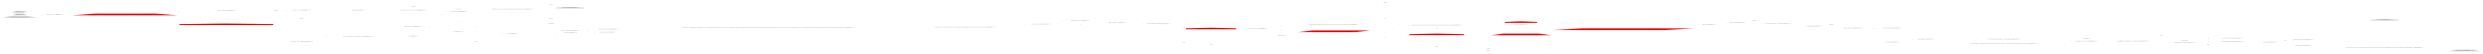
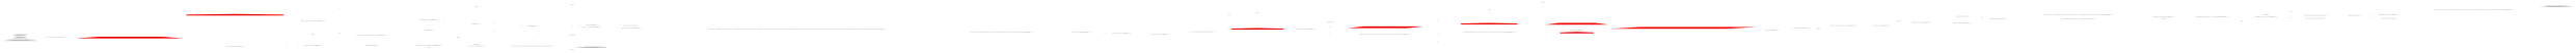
  digraph {
    fontname=Montserrat
    rankdir=LR
    node [fillcolor=white fontname=Montserrat shape=house style=filled]
    edge [color=darkorange fontname=Montserrat style=dashed]
    n1 [label="indexShard.flush(new FlushRequest())@@@18@@@['1', '1', '0']" shape=trapezium]
    n2 [label="{IndexShard shard = indexShardassertBusy(null)long prevAccessTime = shard.getLastSearcherAccess()final DocsStats docsStats = indexShard.docStats()assertThat(\"searcher was marked as accessed\",shard.getLastSearcherAccess(),equalTo(prevAccessTime))assertThat(docsStats.getCount(),equalTo(numDocs))try {assertTrue(searcher.getIndexReader().numDocs() <= docsStats.getCount())}assertThat(docsStats.getDeleted(),equalTo(0L))assertThat(docsStats.getAverageSizeInBytes(),greaterThan(0L))}@@@20@@@['1', '1', '0']"]
    n3 [label="final List<Integer> ids = randomSubsetOf(Math.toIntExact(numDocsToDelete),IntStream.range(0,Math.toIntExact(numDocs)).boxed().collect(Collectors.toList()))@@@37@@@['1', '1', '0']" shape=trapezium]
    n4 [fillcolor=lightgray label="testDocStats['0', '1', '0']" shape=parallelogram]
    n5 [label="IndexShard indexShard = null@@@3@@@['1', '1', '1']" shape=trapezium]
    n6 [fillcolor=red label="indexShard = newStartedShard(false,Settings.builder().put(IndexSettings.INDEX_SOFT_DELETES_RETENTION_OPERATIONS_SETTING.getKey(),0).build())@@@5@@@['0', '1', '0']"]
    n7 [label="indexShard = newStartedShard()@@@5@@@['0', '0', '1']" shape=parallelogram]
    n8 [fillcolor=red label="indexShard = newStartedShard(Settings.builder().put(IndexSettings.INDEX_SOFT_DELETES_RETENTION_OPERATIONS_SETTING.getKey(),0).build())@@@5@@@['1', '0', '0']" shape=trapezium]
    n9 [label="final FlushRequest flushRequest = new FlushRequest()@@@57@@@['1', '1', '0']"]
    n10 [label="flushRequest.force(false)@@@58@@@['1', '1', '0']"]
    n11 [label="indexShard.flush(flushRequest)@@@60@@@['1', '1', '0']" shape=trapezium]
    n12 [label="flushRequest.waitIfOngoing(false)@@@59@@@['1', '1', '0']" shape=parallelogram]
    n13 [label="indexShard.refresh(\"test\")@@@62@@@['1', '1', '0']"]
    n14 [label="indexShard.sync()@@@55@@@['1', '1', '0']" shape=trapezium]
    n15 [label="flushRequest.force(false)@@@54@@@['1', '0', '0']"]
    n16 [label="int i = 0@@@8@@@['1', '1', '0']" shape=trapezium]
    n17 [label="i < numDocs@@@9@@@['1', '1', '0']"]
    n18 [label="i++@@@10@@@['1', '1', '0']" shape=parallelogram]
    n19 [label="final String id = Integer.toString(i)@@@11@@@['1', '1', '0']"]
    n20 [label="randomBoolean()@@@14@@@['1', '1', '0']" shape=parallelogram]
    n21 [label="indexDoc(indexShard,\"_doc\",id)@@@12@@@['1', '1', '0']"]
    n22 [label="final String id = Integer.toString(i)@@@39@@@['1', '1', '0']" shape=parallelogram]
    n23 [label="indexDoc(indexShard,\"_doc\",id)@@@41@@@['1', '1', '0']" shape=trapezium]
    n24 [label="deleteDoc(indexShard,\"_doc\",id)@@@40@@@['1', '1', '0']" shape=parallelogram]
    n25 [label="randomBoolean()@@@61@@@['0', '1', '0']" shape=trapezium]
    n26 [label="{final DocsStats docStats = indexShard.docStats()try {assertTrue(searcher.getIndexReader().numDocs() <= docStats.getCount())}assertThat(docStats.getCount(),equalTo(numDocs))}@@@64@@@['0', '1', '0']" shape=trapezium]
    n27 [label="{final DocsStats docStats = indexShard.docStats()assertThat(docStats.getCount(),equalTo(numDocs))assertThat(docStats.getDeleted(),equalTo(0L))assertThat(docStats.getAverageSizeInBytes(),greaterThan(0L))}@@@80@@@['0', '1', '0']"]
    n28 [label="final ForceMergeRequest forceMergeRequest = new ForceMergeRequest()@@@71@@@['1', '1', '0']"]
    n29 [label="indexShard.flush(new FlushRequest())@@@78@@@['1', '1', '0']"]
    n30 [label="final ForceMergeRequest forceMergeRequest = new ForceMergeRequest()@@@67@@@['1', '0', '0']"]
    n31 [fillcolor=lightgray label="{closeShards(indexShard)}@@@16@@@['0', '0', '1']"]
    n32 [label="indexShard.refresh(\"test\")@@@15@@@['1', '1', '0']" shape=trapezium]
    n33 [label="final long numDocs = randomIntBetween(2,32)@@@6@@@['1', '1', '0']" shape=parallelogram]
    n34 [fillcolor=lightgray label="{closeShards(indexShard)}@@@87@@@['0', '1', '0']" shape=trapezium]
    n35 [label="IndexShard shard = indexShard@@@6@@@['0', '0', '1']" shape=trapezium]
-   n36 [fillcolor=lightgray label="{closeShards(indexShard)}@@@83@@@['1', '0', '0']"]
    n37 [label="indexShard.indexSettings.isSoftDeleteEnabled()@@@43@@@['1', '1', '0']" shape=trapezium]
    n38 [label="indexShard.sync()@@@51@@@['1', '0', '0']" shape=parallelogram]
    n39 [fillcolor=red label="final long newGlobalCheckpoint = indexShard.getLocalCheckpoint()@@@44@@@['0', '1', '0']"]
    n40 [label="indexShard.routingEntry().primary()@@@45@@@['1', '1', '0']" shape=parallelogram]
    n41 [label="indexShard.flush(new FlushRequest())@@@74@@@['1', '0', '0']" shape=trapezium]
    n42 [label="indexShard.forceMerge(forceMergeRequest)@@@73@@@['1', '1', '0']" shape=parallelogram]
    n43 [label="forceMergeRequest.maxNumSegments(1)@@@72@@@['1', '1', '0']" shape=parallelogram]
    n44 [label="randomBoolean()@@@74@@@['0', '1', '0']" shape=trapezium]
    n45 [label="forceMergeRequest.maxNumSegments(1)@@@68@@@['1', '0', '0']"]
    n46 [label="final long numDocsToDelete = randomLongBetween(1,numDocs)@@@7@@@['1', '1', '0']" shape=parallelogram]
    n47 [label="indexShard.updateGlobalCheckpointForShard(indexShard.routingEntry().allocationId().getId(),indexShard.getLocalCheckpoint())@@@47@@@['1', '1', '0']" shape=parallelogram]
    n48 [fillcolor=red label="indexShard.syncRetentionLeases()@@@48@@@['0', '1', '0']"]
    n49 [fillcolor=red label="indexShard.updateGlobalCheckpointOnReplica(newGlobalCheckpoint,\"test\")@@@51@@@['0', '1', '0']"]
    n50 [label="indexShard.updateLocalCheckpointForShard(indexShard.routingEntry().allocationId().getId(),indexShard.getLocalCheckpoint())@@@46@@@['1', '1', '0']" shape=parallelogram]
    n51 [fillcolor=red label="final RetentionLeases retentionLeases = indexShard.getRetentionLeases()@@@52@@@['0', '1', '0']" shape=trapezium]
    n52 [fillcolor=red label="indexShard.updateRetentionLeasesOnReplica(new RetentionLeases(retentionLeases.primaryTerm(),retentionLeases.version() + 1,retentionLeases.leases().stream().map(null).collect(Collectors.toList())))@@@53@@@['0', '1', '0']" shape=parallelogram]
    n53 [fillcolor=red label="indexShard.updateGlobalCheckpointOnReplica(indexShard.getLocalCheckpoint(),\"test\")@@@49@@@['1', '0', '0']" shape=parallelogram]
    n54 [fillcolor=lightgray label="testDocStats['1', '0', '0']" shape=trapezium]
    n55 [label="long prevAccessTime = shard.getLastSearcherAccess()@@@12@@@['0', '0', '1']" shape=parallelogram]
    n56 [label="assertThat(\"searcher was marked as accessed\",shard.getLastSearcherAccess(),equalTo(prevAccessTime))@@@14@@@['0', '0', '1']"]
    n57 [label="indexShard.completionStats()@@@13@@@['0', '0', '1']"]
    n58 [label="assertBusy(null)@@@7@@@['0', '0', '1']"]
    n59 [fillcolor=lightgray label="testCompletionStatsMarksSearcherAccessed['0', '0', '1']" shape=trapezium]
    n60 [label="indexShard.refresh(\"test\")@@@75@@@['0', '1', '0']"]
    n1 -> n2
    n2 -> n3 [color=deeppink]
    n3 -> n22 [color=deeppink]
    n4 -> n5 [color=gray40 style=dotted]
    n5 -> n6 [color=gray40 style=dotted]
    n5 -> n7 [style=dotted]
    n5 -> n8
    n6 -> n2 [color=gray40 label=indexShard]
    n6 -> n21 [label=indexShard style=dotted]
    n6 -> n23 [color=deeppink label=indexShard style=dotted]
    n6 -> n24 [color=gray40 label=indexShard]
    n6 -> n33 [color=deeppink]
    n6 -> n34 [color=teal label=indexShard]
    n7 -> n31 [label=indexShard]
    n7 -> n35 [color=gray40 style=dotted]
    n7 -> n35 [color=teal label=indexShard]
    n8 -> n2 [color=deeppink label=indexShard]
    n8 -> n6 [label=0]
    n8 -> n7 [color=gray40 label=0 style=dotted]
    n8 -> n21 [color=teal label=indexShard style=dotted]
    n8 -> n23 [color=gray40 label=indexShard style=dotted]
    n8 -> n24 [label=indexShard]
    n8 -> n33 [color=gray40 style=dotted]
-   n8 -> n36 [color=deeppink label=indexShard style=dotted]
    n9 -> n10 [color=gray40]
    n9 -> n11 [color=deeppink label=flushRequest style=dotted]
    n10 -> n12
    n11 -> n13 [color=deeppink]
    n12 -> n11 [color=deeppink label=true]
    n12 -> n11
    n12 -> n13 [color=deeppink style=dotted]
    n13 -> n26 [color=deeppink style=dotted]
    n13 -> n29 [color=deeppink label=docStats style=dotted]
    n13 -> n30 [color=gray40 style=dotted]
    n14 -> n9 [color=gray40]
    n14 -> n10 [color=gray40 label=flushRequest]
    n14 -> n15 [color=deeppink]
    n15 -> n9 [color=teal]
    n16 -> n17 [color=teal label=i style=dotted]
    n16 -> n17 [color=teal]
    n16 -> n18 [label=i]
    n16 -> n19 [color=deeppink label=i]
    n17 -> n18 [label=true style=dotted]
    n17 -> n19 [color=teal label=true style=dotted]
    n17 -> n19 [style=dotted]
    n17 -> n20 [color=teal]
    n17 -> n21 [color=gray40 label=true style=dotted]
    n18 -> n17 [color=deeppink label=i]
    n18 -> n17 [color=deeppink]
    n18 -> n19 [label=i style=dotted]
    n18 -> n22 [color=teal label=i style=dotted]
    n19 -> n21
    n19 -> n21 [color=gray40 label=id]
    n20 -> n1 [color=deeppink label=false style=dotted]
    n20 -> n1 [color=gray40]
    n20 -> n32 [color=gray40 label=true]
    n20 -> n32 [color=gray40 style=dotted]
    n21 -> n18 [color=teal]
    n22 -> n23 [color=gray40 label=id style=dotted]
    n22 -> n24 [color=gray40 label=id style=dotted]
    n22 -> n24 [color=gray40 style=dotted]
    n23 -> n22 [color=gray40 style=dotted]
    n23 -> n37 [color=teal style=dotted]
    n24 -> n23 [style=dotted]
    n25 -> n13 [color=teal style=dotted]
    n25 -> n13 [color=gray40 label=true]
    n25 -> n26 [color=gray40 style=dotted]
    n26 -> n27 [color=gray40 label=docStats]
    n26 -> n28 [color=deeppink style=dotted]
    n27 -> n34 [color=gray40 style=dotted]
    n28 -> n42 [color=deeppink label=forceMergeRequest]
    n28 -> n43 [color=teal]
    n29 -> n27
-   n29 -> n36 [color=deeppink]
    n30 -> n28 [color=deeppink label=forceMergeRequest]
    n30 -> n45 [color=gray40 style=dotted]
    n32 -> n2
    n33 -> n2 [color=teal label=numDocs style=dotted]
    n33 -> n13 [label=numDocs style=dotted]
    n33 -> n17 [color=deeppink label=numDocs style=dotted]
    n33 -> n26 [color=deeppink label=numDocs style=dotted]
    n33 -> n27 [label=numDocs]
    n33 -> n29 [color=gray40 label=numDocs]
    n33 -> n46 [color=gray40 label=numDocs]
    n33 -> n46 [style=dotted]
    n35 -> n58 [color=deeppink style=dotted]
    n37 -> n9 [color=deeppink]
    n37 -> n14 [color=teal style=dotted]
    n37 -> n14 [label=true style=dotted]
    n37 -> n38 [label=true]
    n37 -> n39 [color=deeppink style=dotted]
    n37 -> n39 [color=gray40 label=true]
    n37 -> n40 [label=true style=dotted]
    n37 -> n40
    n38 -> n14 [style=dotted]
    n39 -> n40 [color=teal]
    n39 -> n49 [color=deeppink label=newGlobalCheckpoint style=dotted]
    n40 -> n47 [color=teal label=true]
    n40 -> n48 [color=teal label=true style=dotted]
    n40 -> n49 [color=teal]
    n40 -> n49 [color=deeppink label=false style=dotted]
    n40 -> n50 [color=teal style=dotted]
    n40 -> n50 [color=teal label=true style=dotted]
    n40 -> n51 [color=gray40 label=false]
    n40 -> n52 [color=gray40 label=false]
    n40 -> n53 [color=gray40]
    n40 -> n53 [color=gray40 label=false]
    n41 -> n29 [color=teal]
    n42 -> n29 [color=gray40 style=dotted]
    n42 -> n44
    n43 -> n41 [color=deeppink]
    n43 -> n41 [color=teal label=false]
    n43 -> n42 [color=deeppink]
    n43 -> n42 [label=true style=dotted]
    n44 -> n29 [color=teal label=false style=dotted]
    n44 -> n29 [color=teal]
    n44 -> n60 [style=dotted]
    n44 -> n60 [label=true style=dotted]
    n45 -> n28
    n46 -> n3 [color=deeppink label=numDocsToDelete]
    n46 -> n16 [style=dotted]
    n47 -> n38
    n47 -> n48 [color=deeppink style=dotted]
    n48 -> n14 [style=dotted]
    n49 -> n51 [color=teal style=dotted]
    n50 -> n47 [color=deeppink]
    n51 -> n52
    n52 -> n14
    n53 -> n38
    n53 -> n49 [color=teal label=0]
    n54 -> n5
    n55 -> n56 [color=deeppink label=prevAccessTime style=dotted]
    n55 -> n57 [color=teal]
    n56 -> n31
    n57 -> n56 [color=gray40]
    n58 -> n55 [color=gray40 style=dotted]
    n59 -> n5 [color=deeppink]
    n60 -> n27 [style=dotted]
  }
